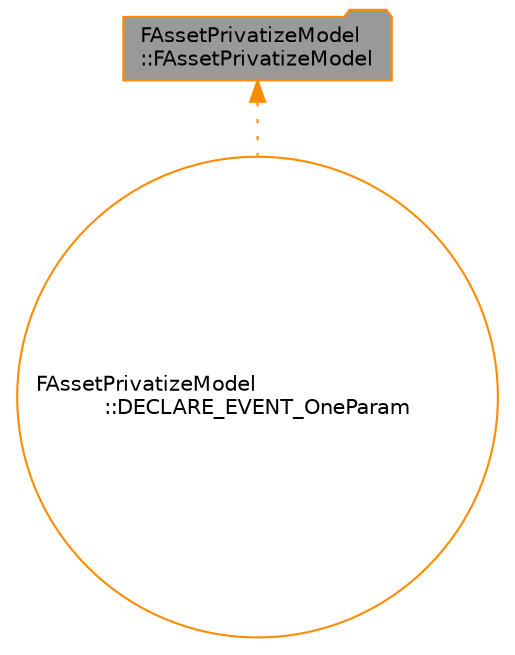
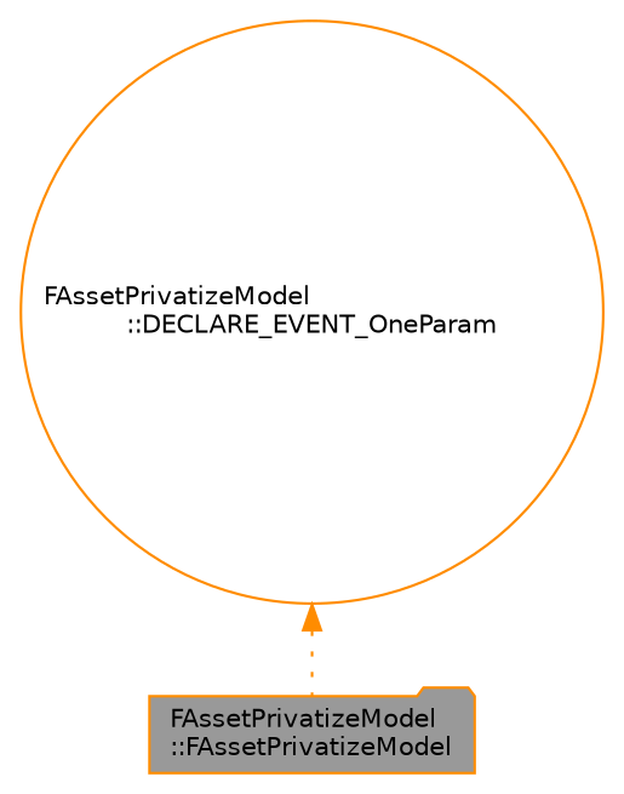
  digraph {
    rankdir=TB
    node [color=darkorange fontname=Helvetica fontsize=10 style=filled]
    n1 [fillcolor=grey60 fontcolor=black height=0.2 label="FAssetPrivatizeModel\l::FAssetPrivatizeModel" shape=folder width=0.4]
    n2 [fillcolor=white height=0.2 label="FAssetPrivatizeModel\l::DECLARE_EVENT_OneParam" shape=circle width=0.4]
-   n1 -> n2 [color=darkorange dir=back fontname=Helvetica fontsize=10 labelfontname=Helvetica labelfontsize=10 style=dotted]
+   n2 -> n1 [color=darkorange dir=back fontname=Helvetica fontsize=10 labelfontname=Helvetica labelfontsize=10 style=dotted]
  }
